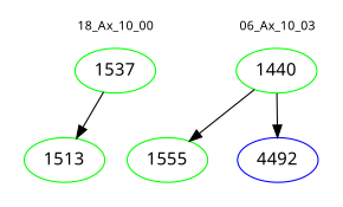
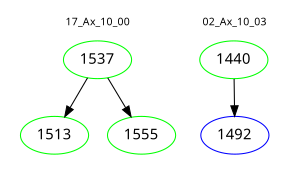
  digraph {
    fontname="Noto Sans"
    node [color=green fontname="Noto Sans"]
    edge [color=black fontname="Noto Sans"]
    n1 [label=1537]
    n2 [label=1513]
    n3 [label=1555]
    n4 [label=1440]
-   n5 [color=blue label=4492]
+   n5 [color=blue label=1492]
    subgraph cluster_1 {
      color=white
      fontsize=10
-     label="18_Ax_10_00"
+     label="17_Ax_10_00"
      n1
      n2
      n3
    }
    subgraph cluster_2 {
      color=white
      fontsize=10
-     label="06_Ax_10_03"
+     label="02_Ax_10_03"
      n4
      n5
    }
    n1 -> n2
-   n4 -> n3
+   n1 -> n3
    n4 -> n5
  }
